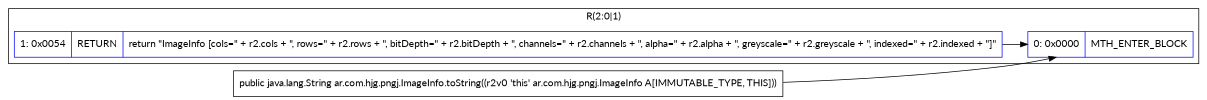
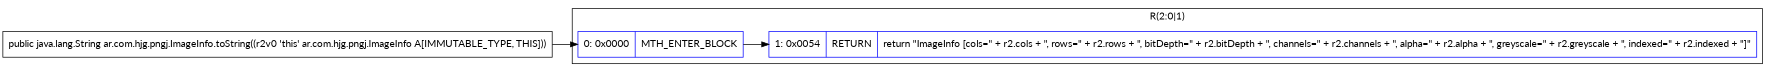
  digraph {
    rankdir=LR
    fontname=Lato
    node [color=blue shape=record fontname=Lato]
    edge [fontname=Lato]
    n1 [label="{0\:\ 0x0000|MTH_ENTER_BLOCK\l}"]
    n2 [label="{1\:\ 0x0054|RETURN\l|return \"ImageInfo [cols=\" + r2.cols + \", rows=\" + r2.rows + \", bitDepth=\" + r2.bitDepth + \", channels=\" + r2.channels + \", alpha=\" + r2.alpha + \", greyscale=\" + r2.greyscale + \", indexed=\" + r2.indexed + \"]\"\l}"]
    n3 [label="{public java.lang.String ar.com.hjg.pngj.ImageInfo.toString((r2v0 'this' ar.com.hjg.pngj.ImageInfo A[IMMUTABLE_TYPE, THIS])) }" color=""]
    subgraph cluster_1 {
      label="R(2:0|1)"
      n1
      n2
    }
-   n2 -> n1
+   n1 -> n2
    n3 -> n1
  }
